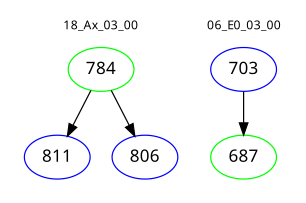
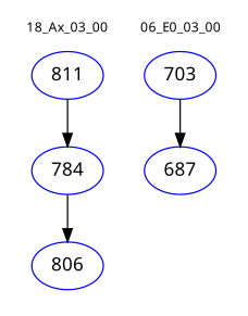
  digraph {
    fontname="Noto Sans"
    node [color=blue fontname="Noto Sans"]
    edge [color=black fontname="Noto Sans"]
    n1 [label=811]
-   n2 [color=green label=784]
+   n2 [label=784]
    n3 [label=806]
    n4 [label=703]
-   n5 [color=green label=687]
+   n5 [label=687]
    subgraph cluster_1 {
      color=white
      fontsize=10
      label="18_Ax_03_00"
      n1
      n2
      n3
    }
    subgraph cluster_2 {
      color=white
      fontsize=10
      label="06_E0_03_00"
      n4
      n5
    }
-   n2 -> n1
+   n1 -> n2
    n2 -> n3
    n4 -> n5
  }
